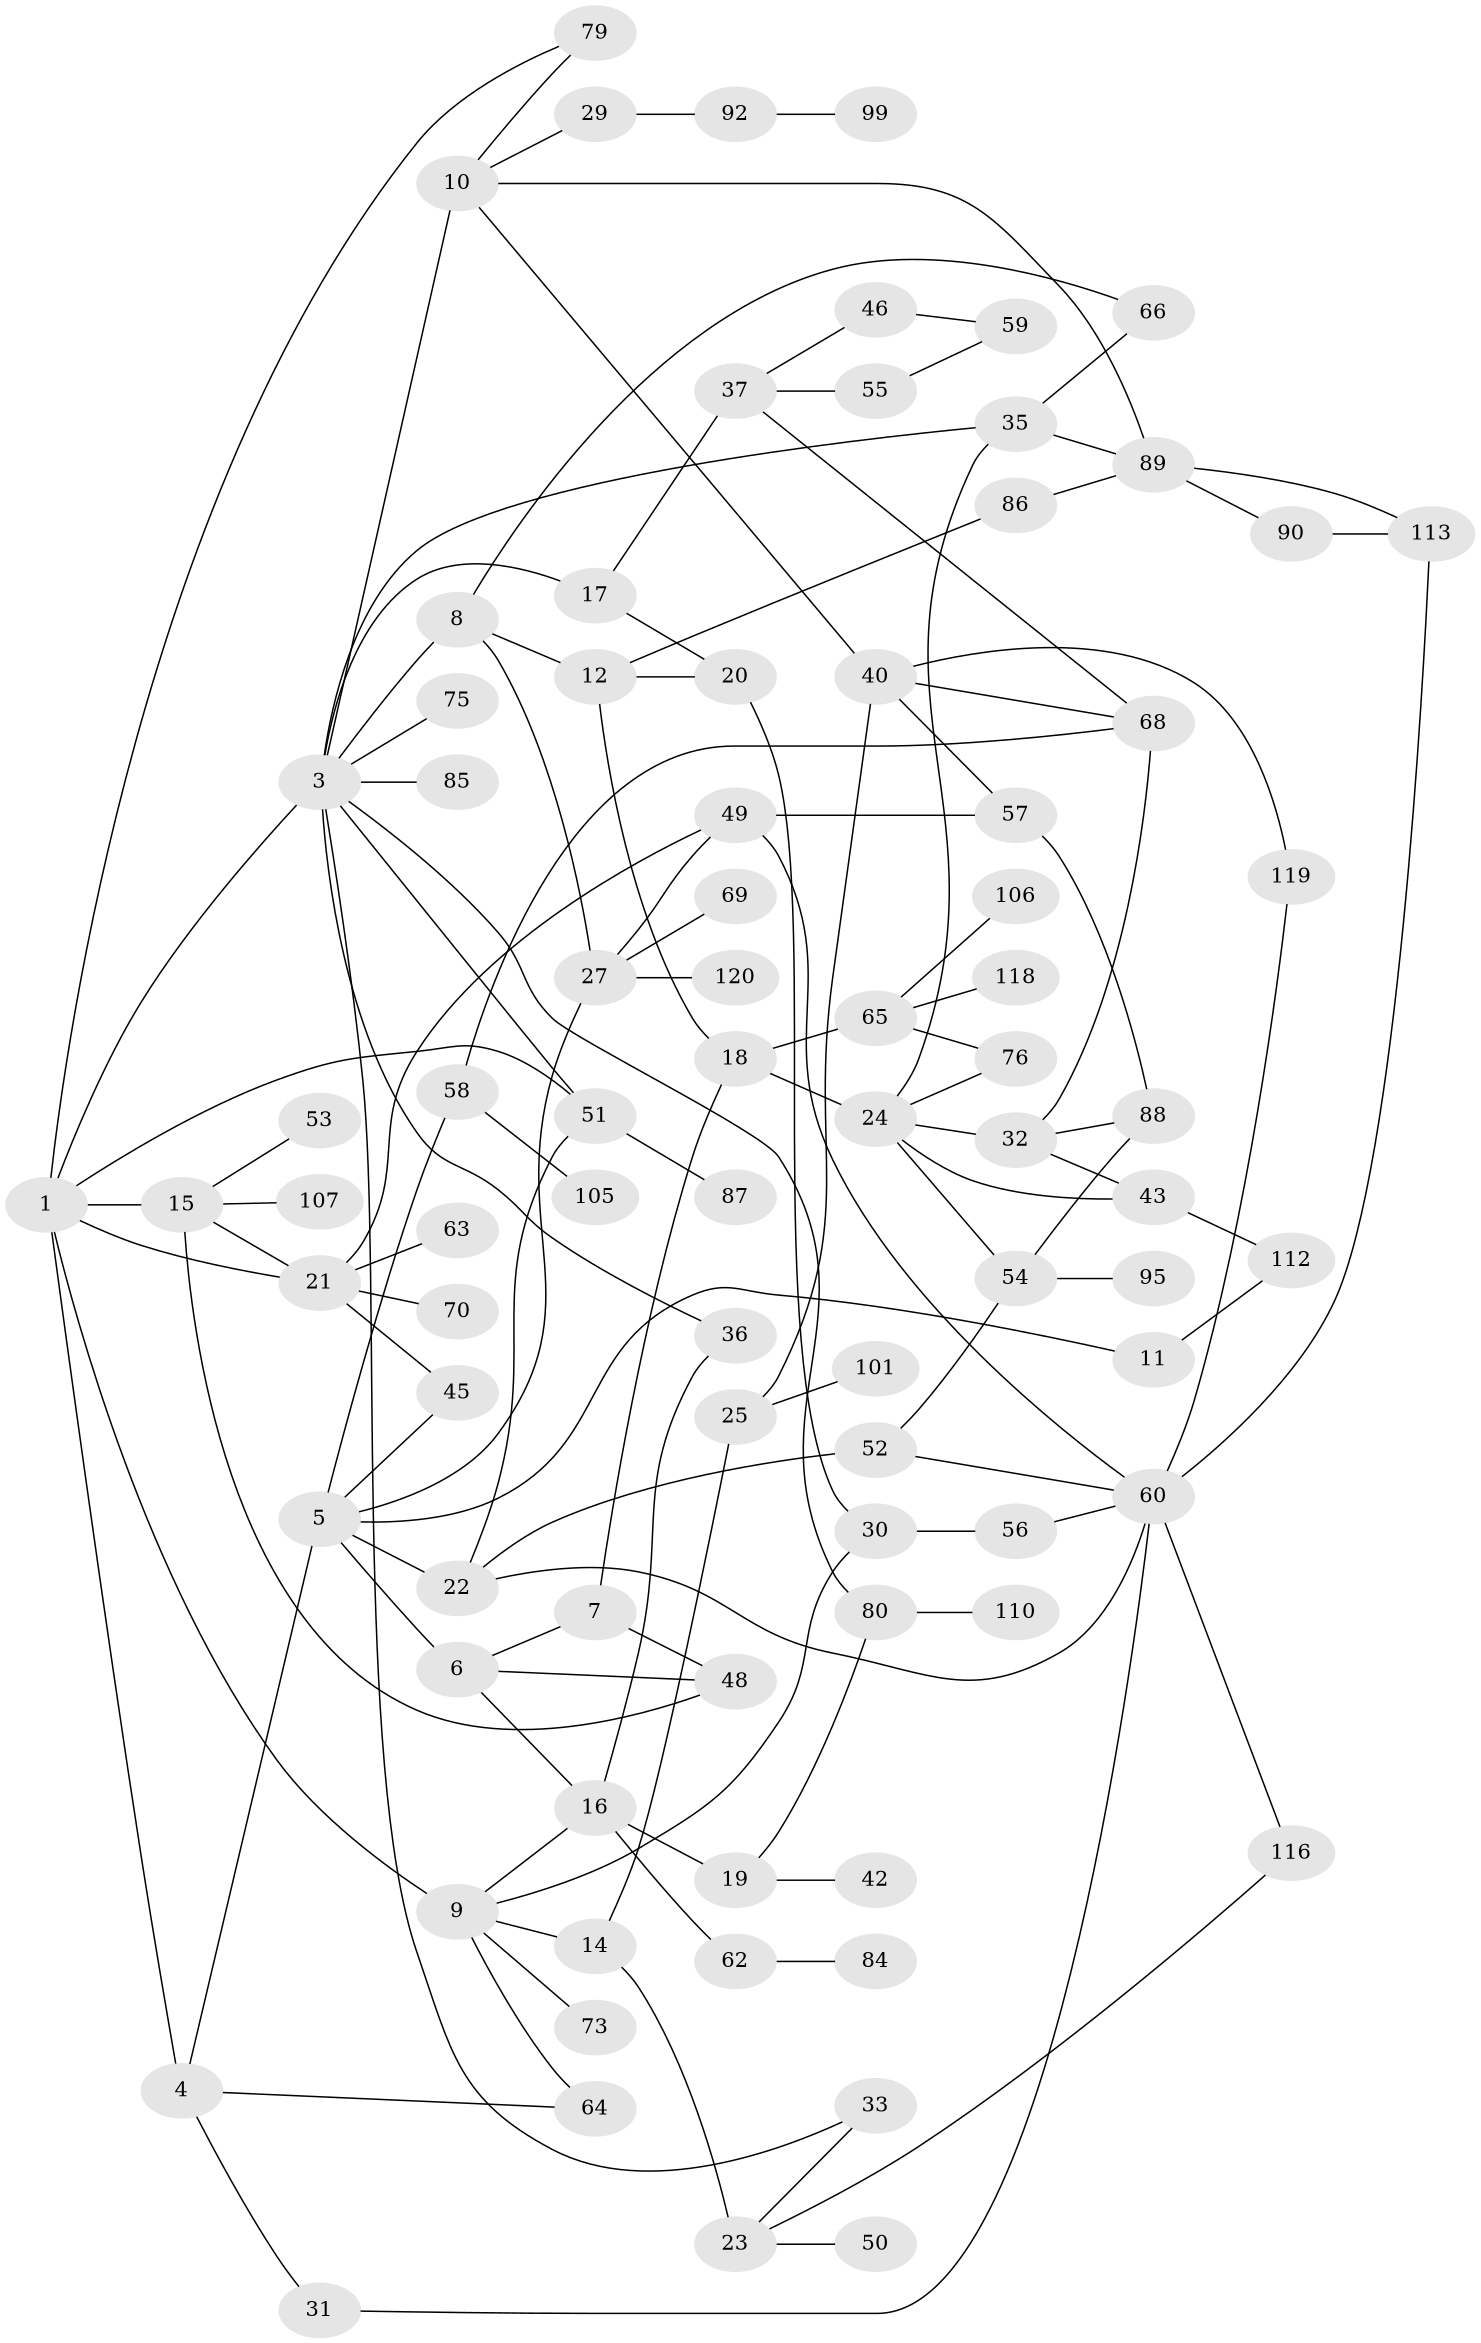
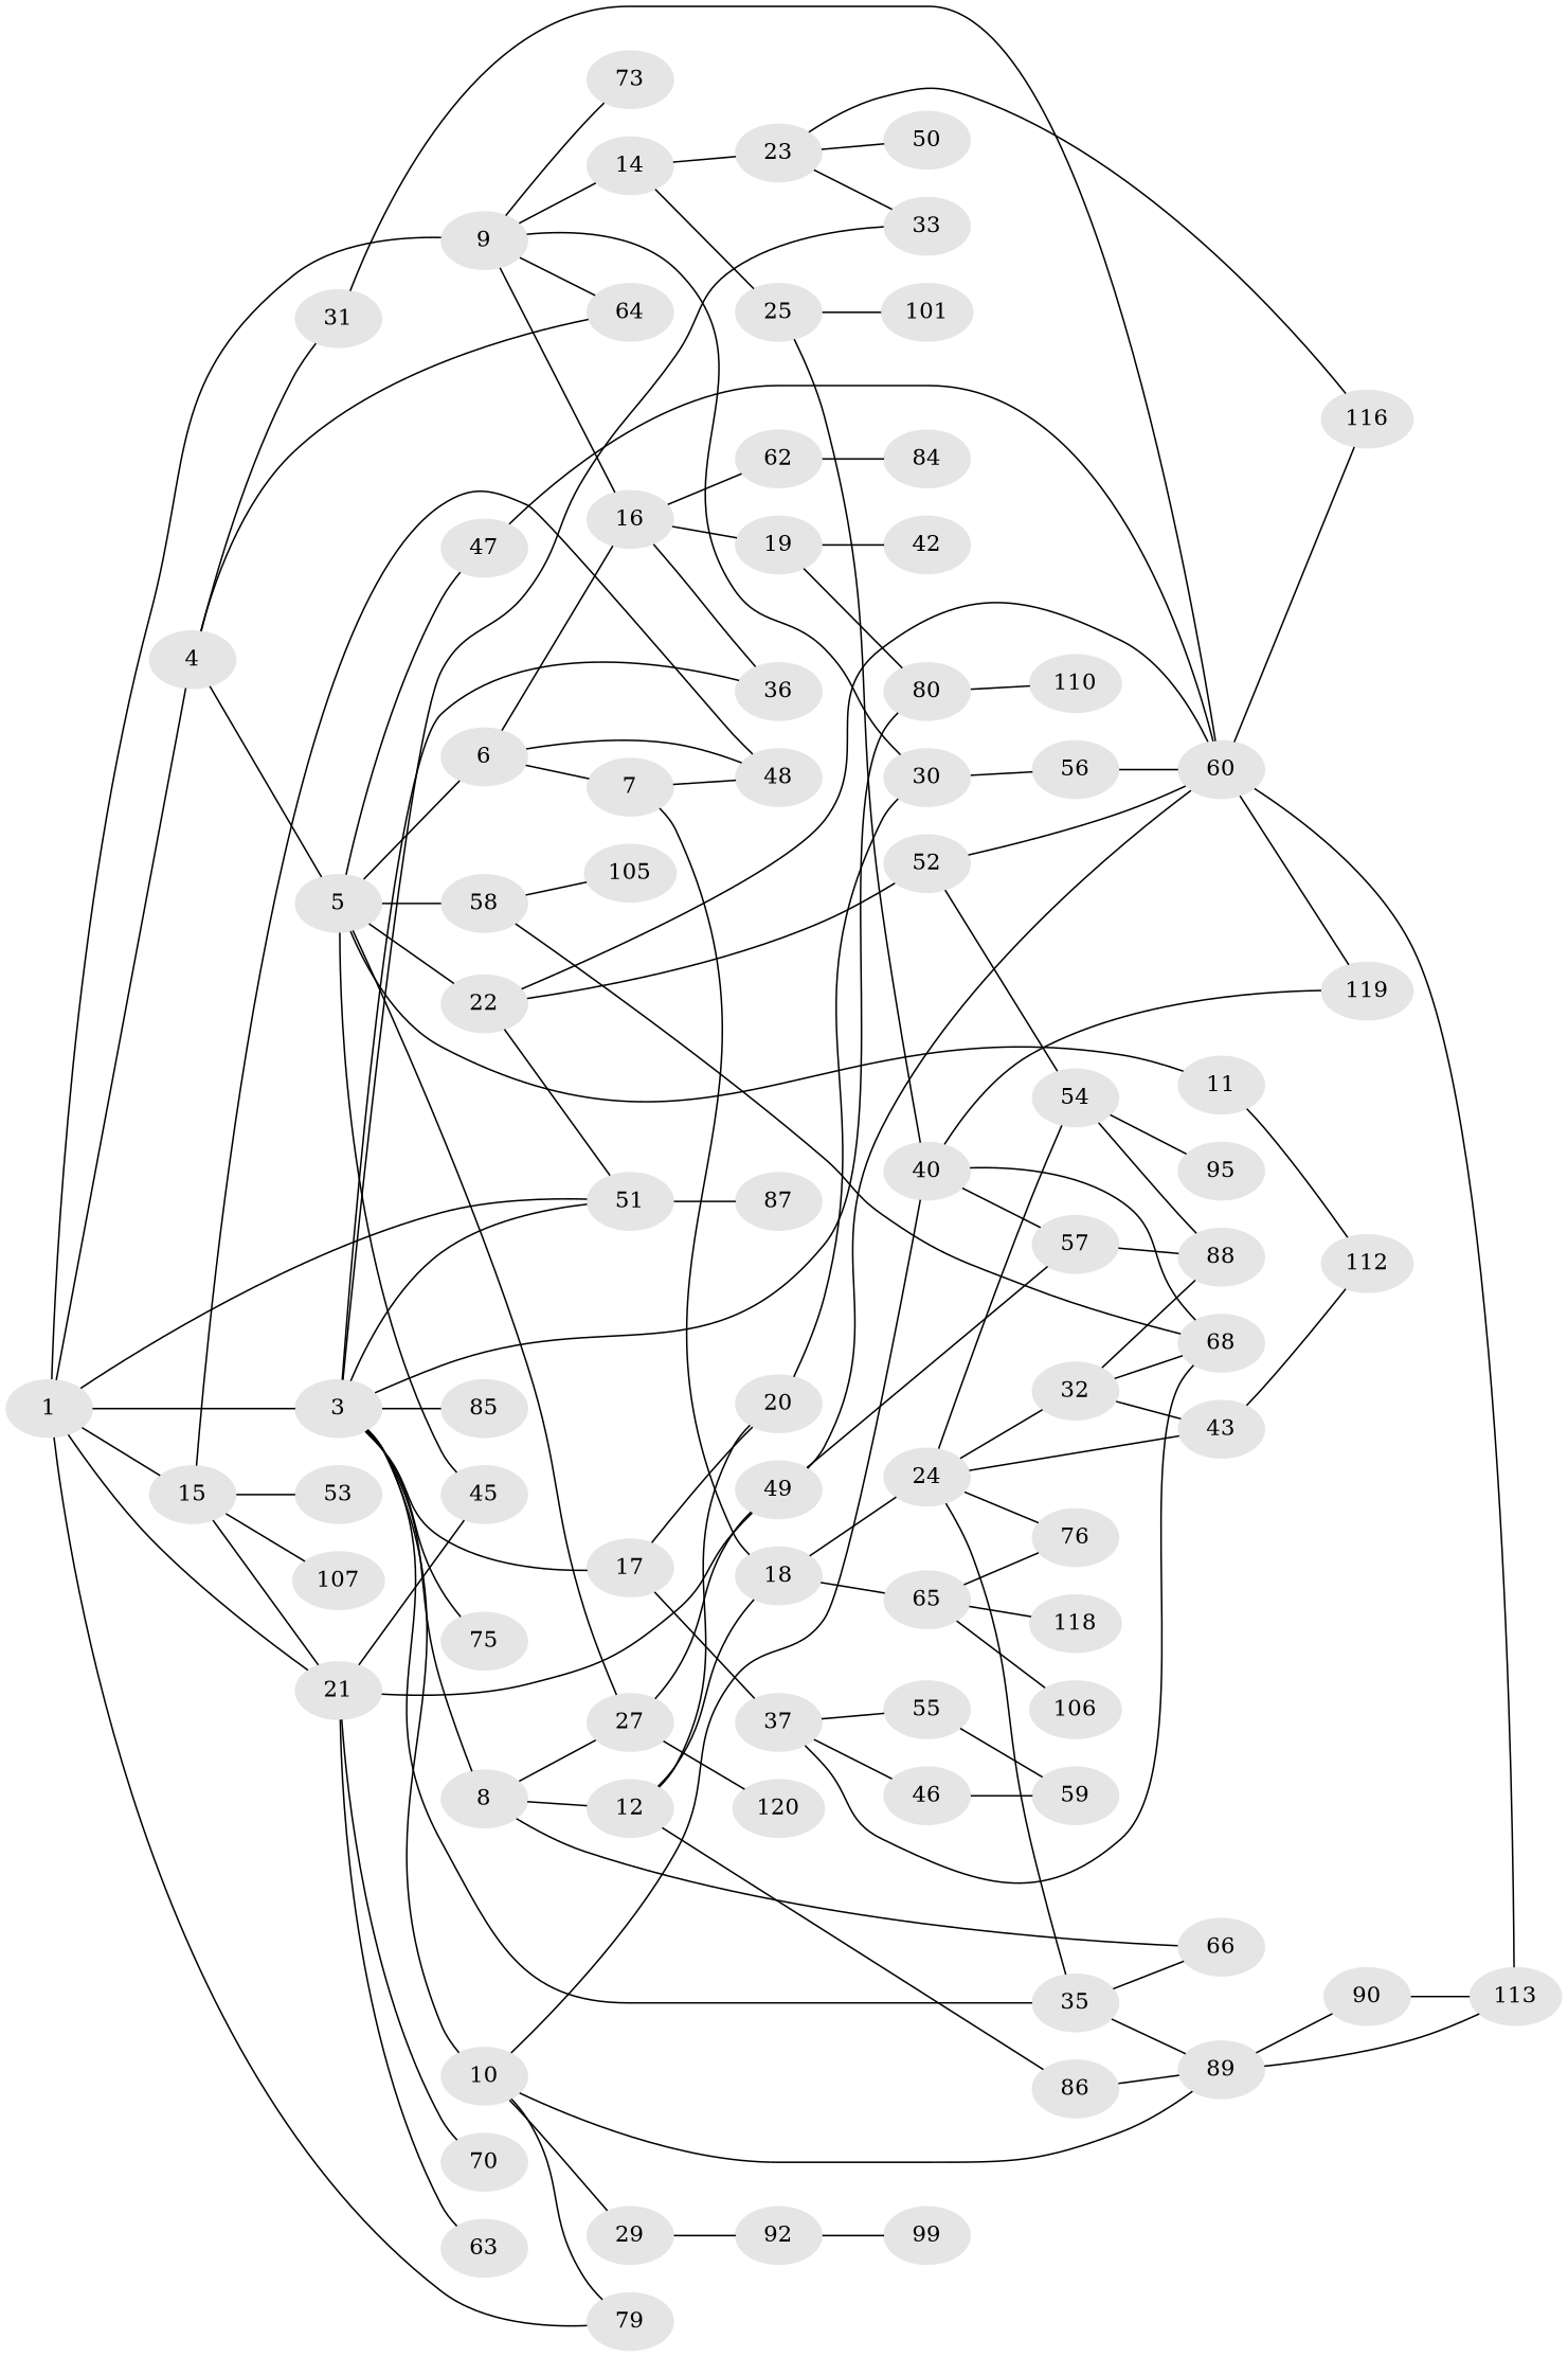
  graph {
    rankdir=LR
    node [color=gray90 style=filled]
    1 [super="+2"]
    3 [super="+26"]
    4 [super="+94"]
    9 [super="+13"]
    15
    21 [super="+61"]
    51 [super="+82"]
    79
    8 [super="+98"]
    10 [super="+78"]
    17 [super="+117"]
    33
    35 [super="+44"]
    36
    75
    80
    85
    5 [super="+28"]
    31
    64
    16 [super="+111"]
    14 [super="+67"]
    30 [super="+39"]
    73 [super="+97"]
    48 [super="+102"]
    53
    107 [super="+108"]
    45
    49 [super="+71"]
    63 [super="+104"]
    70
    87
    27 [super="+74"]
    12
    66
    29
    40 [super="+41"]
    89 [super="+96"]
    20 [super="+77"]
    37 [super="+83"]
    110
    6
    11 [super="+114"]
    22 [super="+38"]
+   47
    58
    60 [super="+81"]
    7
    112
    52
-   69
    120
    68 [super="+103"]
    105
    18
    19 [super="+121"]
    62
    24 [super="+109"]
    65 [super="+72"]
    86
    23 [super="+34"]
    25
    56
    92 [super="+100"]
    57
    119
    113 [super="+115"]
    90
    50
    116
    101
    42
    84
    46
    55
    32 [super="+91"]
    43
    54
    76
    106
    118
    88 [super="+93"]
    95
    99
    59
    1 -- 3
    1 -- 4
    1 -- 9
    1 -- 15
    1 -- 21
    1 -- 51
    1 -- 79
    3 -- 51
    3 -- 8
    3 -- 10
    3 -- 17
    3 -- 33
    3 -- 35
    3 -- 36
    3 -- 75
    3 -- 80
    3 -- 85
    4 -- 5
    4 -- 31
    4 -- 64
    9 -- 64
    9 -- 16
    9 -- 14
    9 -- 30
    9 -- 73
    15 -- 21
    15 -- 48
    15 -- 53
    15 -- 107
    21 -- 45
    21 -- 49
    21 -- 63
    21 -- 70
    51 -- 87
    8 -- 27
    8 -- 12
    8 -- 66
    10 -- 79
    10 -- 29
    10 -- 40
    10 -- 89
    17 -- 20
    17 -- 37
    35 -- 66
    35 -- 89
    80 -- 110
    5 -- 45
    5 -- 27
    5 -- 6
    5 -- 11
    5 -- 22
+   5 -- 47 [weight=2]
    5 -- 58
    31 -- 60
    16 -- 36
    16 -- 19
    16 -- 62
    14 -- 23
    14 -- 25
    30 -- 56
    49 -- 60
    49 -- 57
    27 -- 49
-   27 -- 69
    27 -- 120
    12 -- 20
    12 -- 18
    12 -- 86
    29 -- 92
    40 -- 68
    40 -- 57
    40 -- 119
    89 -- 113
    89 -- 90
    20 -- 30
    37 -- 68
    37 -- 46
    37 -- 55
    6 -- 16
    6 -- 48
    6 -- 7
    11 -- 112
    22 -- 51
    22 -- 60
    22 -- 52
+   47 -- 60
    58 -- 68
    58 -- 105
    60 -- 119
    60 -- 113
    60 -- 116
    7 -- 48
    7 -- 18
    52 -- 60
    52 -- 54
    18 -- 24
    18 -- 65
    19 -- 80
    19 -- 42
    62 -- 84
    24 -- 35
    24 -- 32
    24 -- 43
    24 -- 54
    24 -- 76
    65 -- 76
    65 -- 106
    65 -- 118
    86 -- 89
    23 -- 33
    23 -- 50
    23 -- 116
    25 -- 40
    25 -- 101
    56 -- 60
    92 -- 99
    57 -- 88
    90 -- 113
    46 -- 59
    55 -- 59
    32 -- 68
    32 -- 43
    32 -- 88
    43 -- 112
    54 -- 88
    54 -- 95
  }
